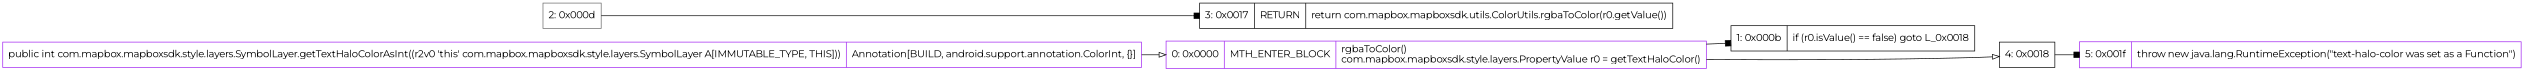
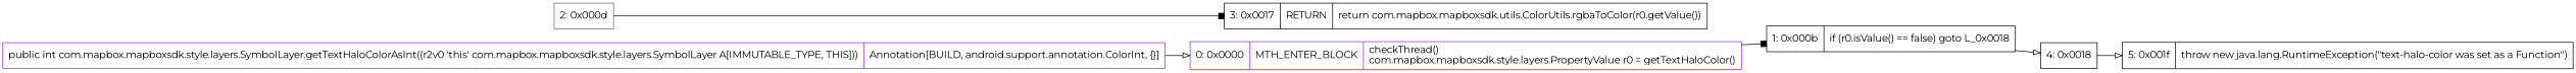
  digraph {
    fontname=Montserrat
    rankdir=LR
    node [color=black fontname=Montserrat shape=record]
    edge [arrowhead=onormal fontname=Montserrat]
-   n1 [color=purple label="{0\:\ 0x0000|MTH_ENTER_BLOCK\l|rgbaToColor()\lcom.mapbox.mapboxsdk.style.layers.PropertyValue r0 = getTextHaloColor()\l}"]
+   n1 [color=purple label="{0\:\ 0x0000|MTH_ENTER_BLOCK\l|checkThread()\lcom.mapbox.mapboxsdk.style.layers.PropertyValue r0 = getTextHaloColor()\l}"]
    n2 [label="{1\:\ 0x000b|if (r0.isValue() == false) goto L_0x0018\l}"]
    n3 [label="{4\:\ 0x0018}"]
    n4 [color=gray40 label="{2\:\ 0x000d}"]
    n5 [label="{3\:\ 0x0017|RETURN\l|return com.mapbox.mapboxsdk.utils.ColorUtils.rgbaToColor(r0.getValue())\l}"]
-   n6 [color=purple label="{5\:\ 0x001f|throw new java.lang.RuntimeException(\"text\-halo\-color was set as a Function\")\l}"]
+   n6 [label="{5\:\ 0x001f|throw new java.lang.RuntimeException(\"text\-halo\-color was set as a Function\")\l}"]
    n7 [color=purple label="{public int com.mapbox.mapboxsdk.style.layers.SymbolLayer.getTextHaloColorAsInt((r2v0 'this' com.mapbox.mapboxsdk.style.layers.SymbolLayer A[IMMUTABLE_TYPE, THIS]))  | Annotation[BUILD, android.support.annotation.ColorInt, \{\}]\l}"]
    n1 -> n2 [arrowhead=box]
-   n1 -> n3
-   n3 -> n6 [arrowhead=box]
+   n2 -> n3
+   n3 -> n6
    n4 -> n5 [arrowhead=box]
    n7 -> n1
  }
